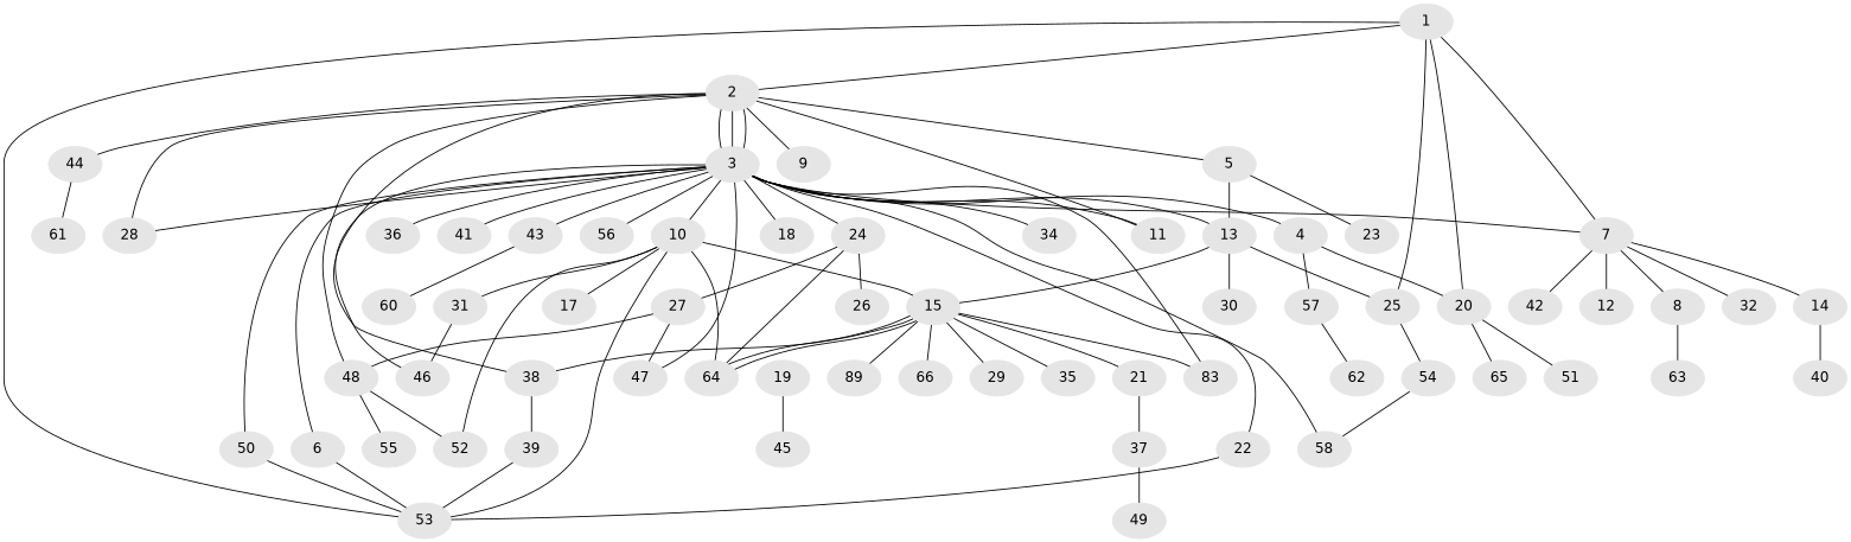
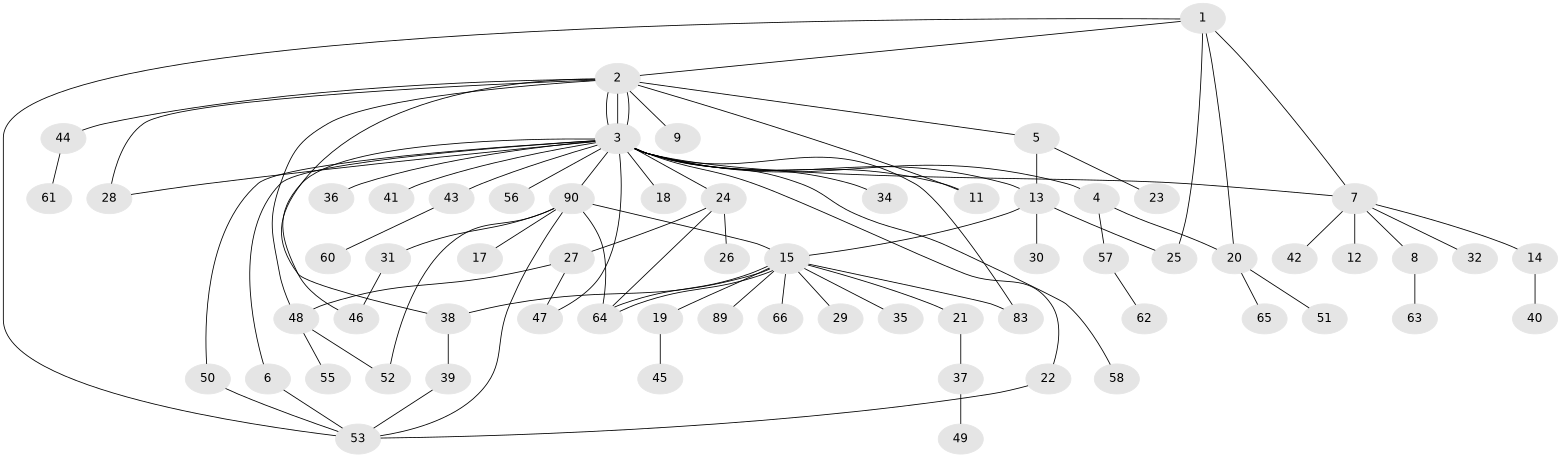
  graph {
    fontname="DejaVu Sans"
    node [color=gray90 fontname="DejaVu Sans" style=filled]
    edge [fontname="DejaVu Sans"]
    1
    2
    7
    20
    25
    53
    3
    5
    9
    11
    28
    38
    44
    48
    8
    12
    14
    32
    42
    51
    65
-   54
    4
    6
-   10
+   10 [label=90]
    13
    18
    22
    24
    n30 [label=83]
    34
    36
    41
    43
    46
    47
    50
    56
    58
    23
    39
    61
    52
    55
    57
    15
    17
    31
    64
    30
    26
    27
    60
    62
    63
    40
    n57 [label=66]
    19
    21
    29
    35
    n62 [label=89]
    45
    37
    49
    1 -- 2
    1 -- 7
    1 -- 20
    1 -- 25
    1 -- 53
    2 -- 3
    2 -- 3
    2 -- 3
    2 -- 5
    2 -- 9
    2 -- 11
    2 -- 28
    2 -- 38
    2 -- 44
    2 -- 48
    7 -- 8
    7 -- 12
    7 -- 14
    7 -- 32
    7 -- 42
    20 -- 51
    20 -- 65
-   25 -- 54
    3 -- 7
    3 -- 11
    3 -- 28
    3 -- 4
    3 -- 6
    3 -- 10
    3 -- 13
    3 -- 18
    3 -- 22
    3 -- 24
    3 -- n30
    3 -- 34
    3 -- 36
    3 -- 41
    3 -- 43
    3 -- 46
    3 -- 47
    3 -- 50
    3 -- 56
    3 -- 58
    5 -- 13
    5 -- 23
    38 -- 39
    44 -- 61
    48 -- 52
    48 -- 55
    8 -- 63
    14 -- 40
-   54 -- 58
    4 -- 20
    4 -- 57
    6 -- 53
    10 -- 53
    10 -- 52
    10 -- 15
    10 -- 17
    10 -- 31
    10 -- 64
    13 -- 25
    13 -- 15
    13 -- 30
    22 -- 53
    24 -- 64
    24 -- 26
    24 -- 27
    43 -- 60
    50 -- 53
    39 -- 53
    57 -- 62
    15 -- 38
    15 -- n30
    15 -- 64
    15 -- 64
    15 -- n57
+   15 -- 19
    15 -- 21
    15 -- 29
    15 -- 35
    15 -- n62
    31 -- 46
    27 -- 48
    27 -- 47
    19 -- 45
    21 -- 37
    37 -- 49
  }
